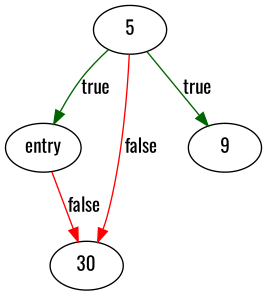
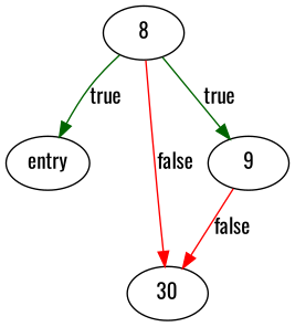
  digraph {
    fontname=Oswald
    node [fontname=Oswald]
    edge [color=red fontname=Oswald]
    n1 [label=entry]
    n2 [label=30]
-   5
+   5 [label=8]
    9
-   n1 -> n2 [label=false]
+   9 -> n2 [label=false]
    5 -> n1 [color=darkgreen label=true]
    5 -> n2 [label=false]
    5 -> 9 [color=darkgreen label=true]
  }
